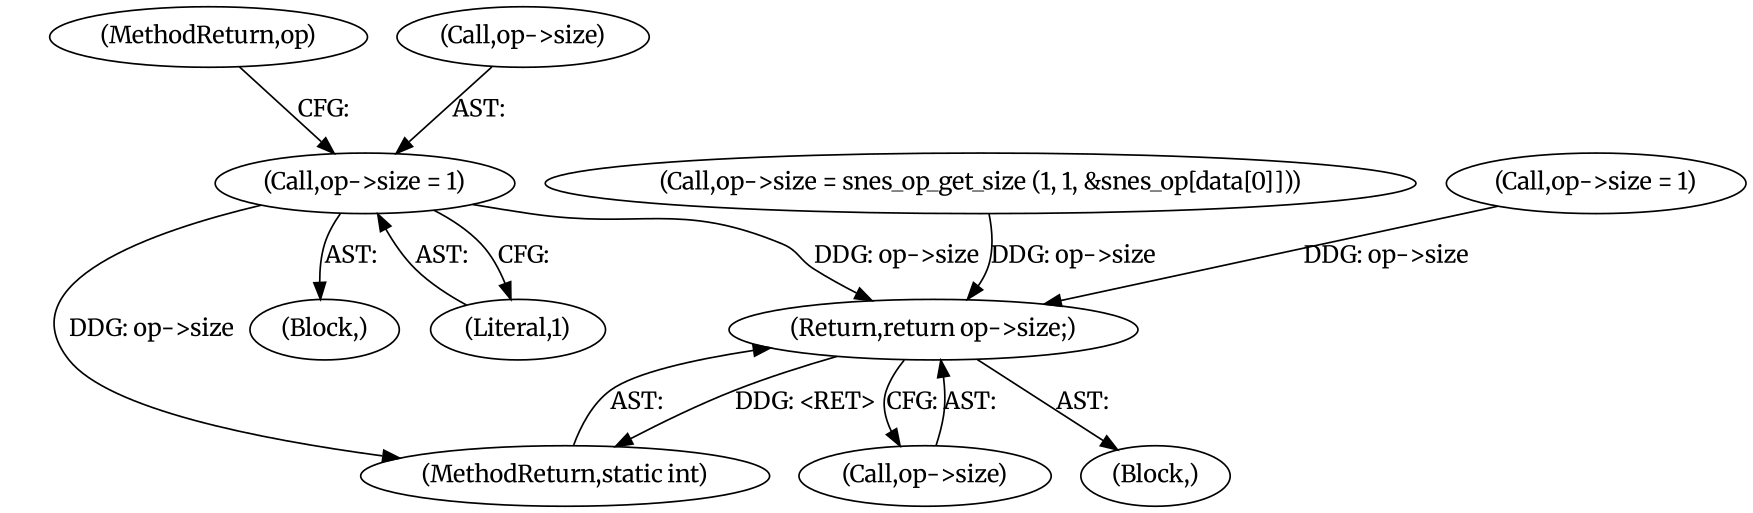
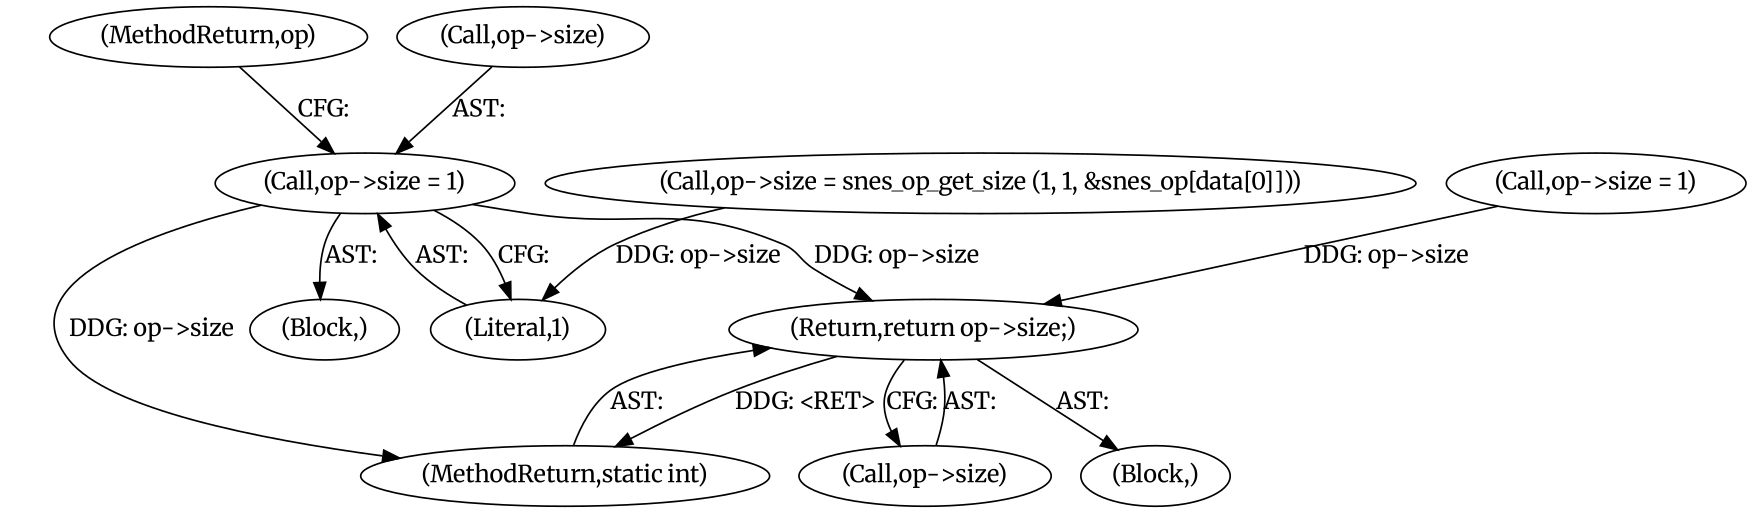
  digraph {
    fontname=Merriweather
    node [fontname=Merriweather]
    edge [fontname=Merriweather]
    n1 [label="(Call,op->size = 1)"]
    n2 [label="(Return,return op->size;)"]
    n3 [label="(Block,)"]
    n4 [label="(Literal,1)"]
    n5 [label="(MethodReturn,static int)"]
    n6 [label="(Call,op->size)"]
    n7 [label="(Block,)"]
    n8 [label="(MethodReturn,op)"]
    n9 [label="(Call,op->size = snes_op_get_size (1, 1, &snes_op[data[0]]))"]
    n10 [label="(Call,op->size)"]
    n11 [label="(Call,op->size = 1)"]
    n1 -> n2 [label="DDG: op->size"]
    n1 -> n3 [label="AST: "]
    n1 -> n4 [label="CFG: "]
    n1 -> n5 [label="DDG: op->size"]
    n2 -> n5 [label="DDG: <RET>"]
    n2 -> n6 [label="CFG: "]
    n2 -> n7 [label="AST: "]
    n4 -> n1 [label="AST: "]
    n5 -> n2 [label="AST: "]
    n6 -> n2 [label="AST: "]
    n8 -> n1 [label="CFG: "]
-   n9 -> n2 [label="DDG: op->size"]
+   n9 -> n4 [label="DDG: op->size"]
    n10 -> n1 [label="AST: "]
    n11 -> n2 [label="DDG: op->size"]
  }
